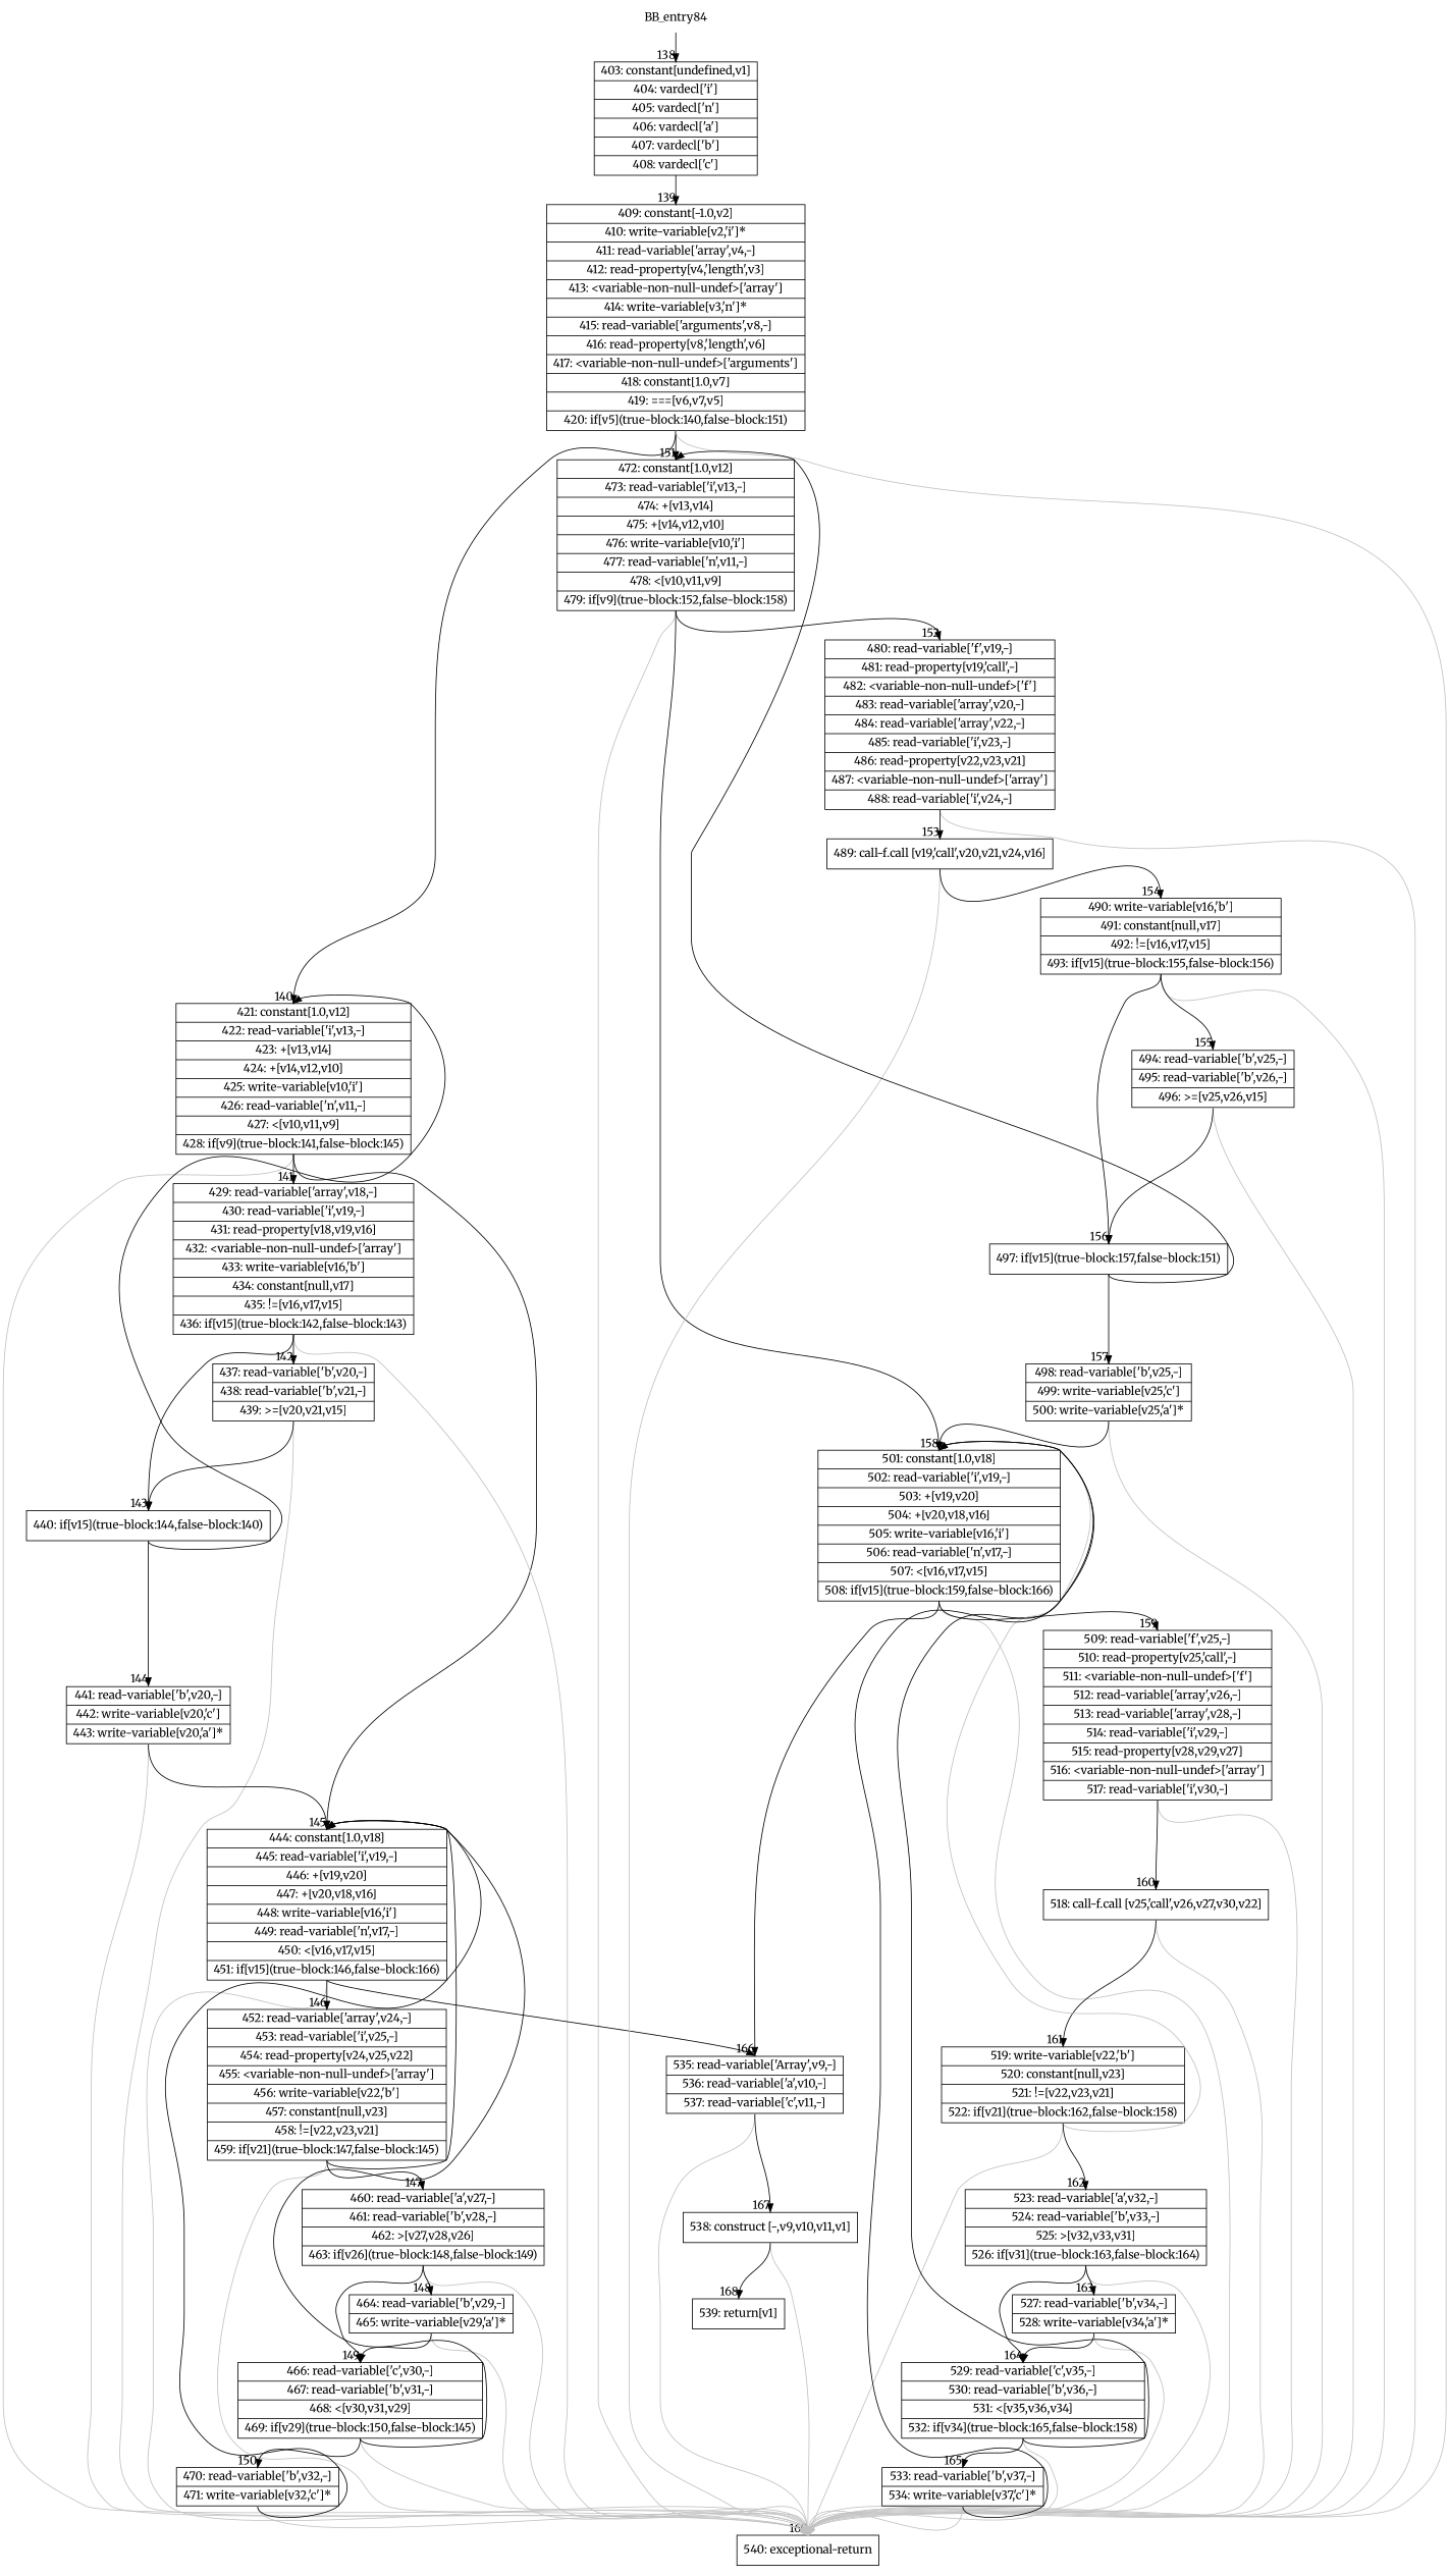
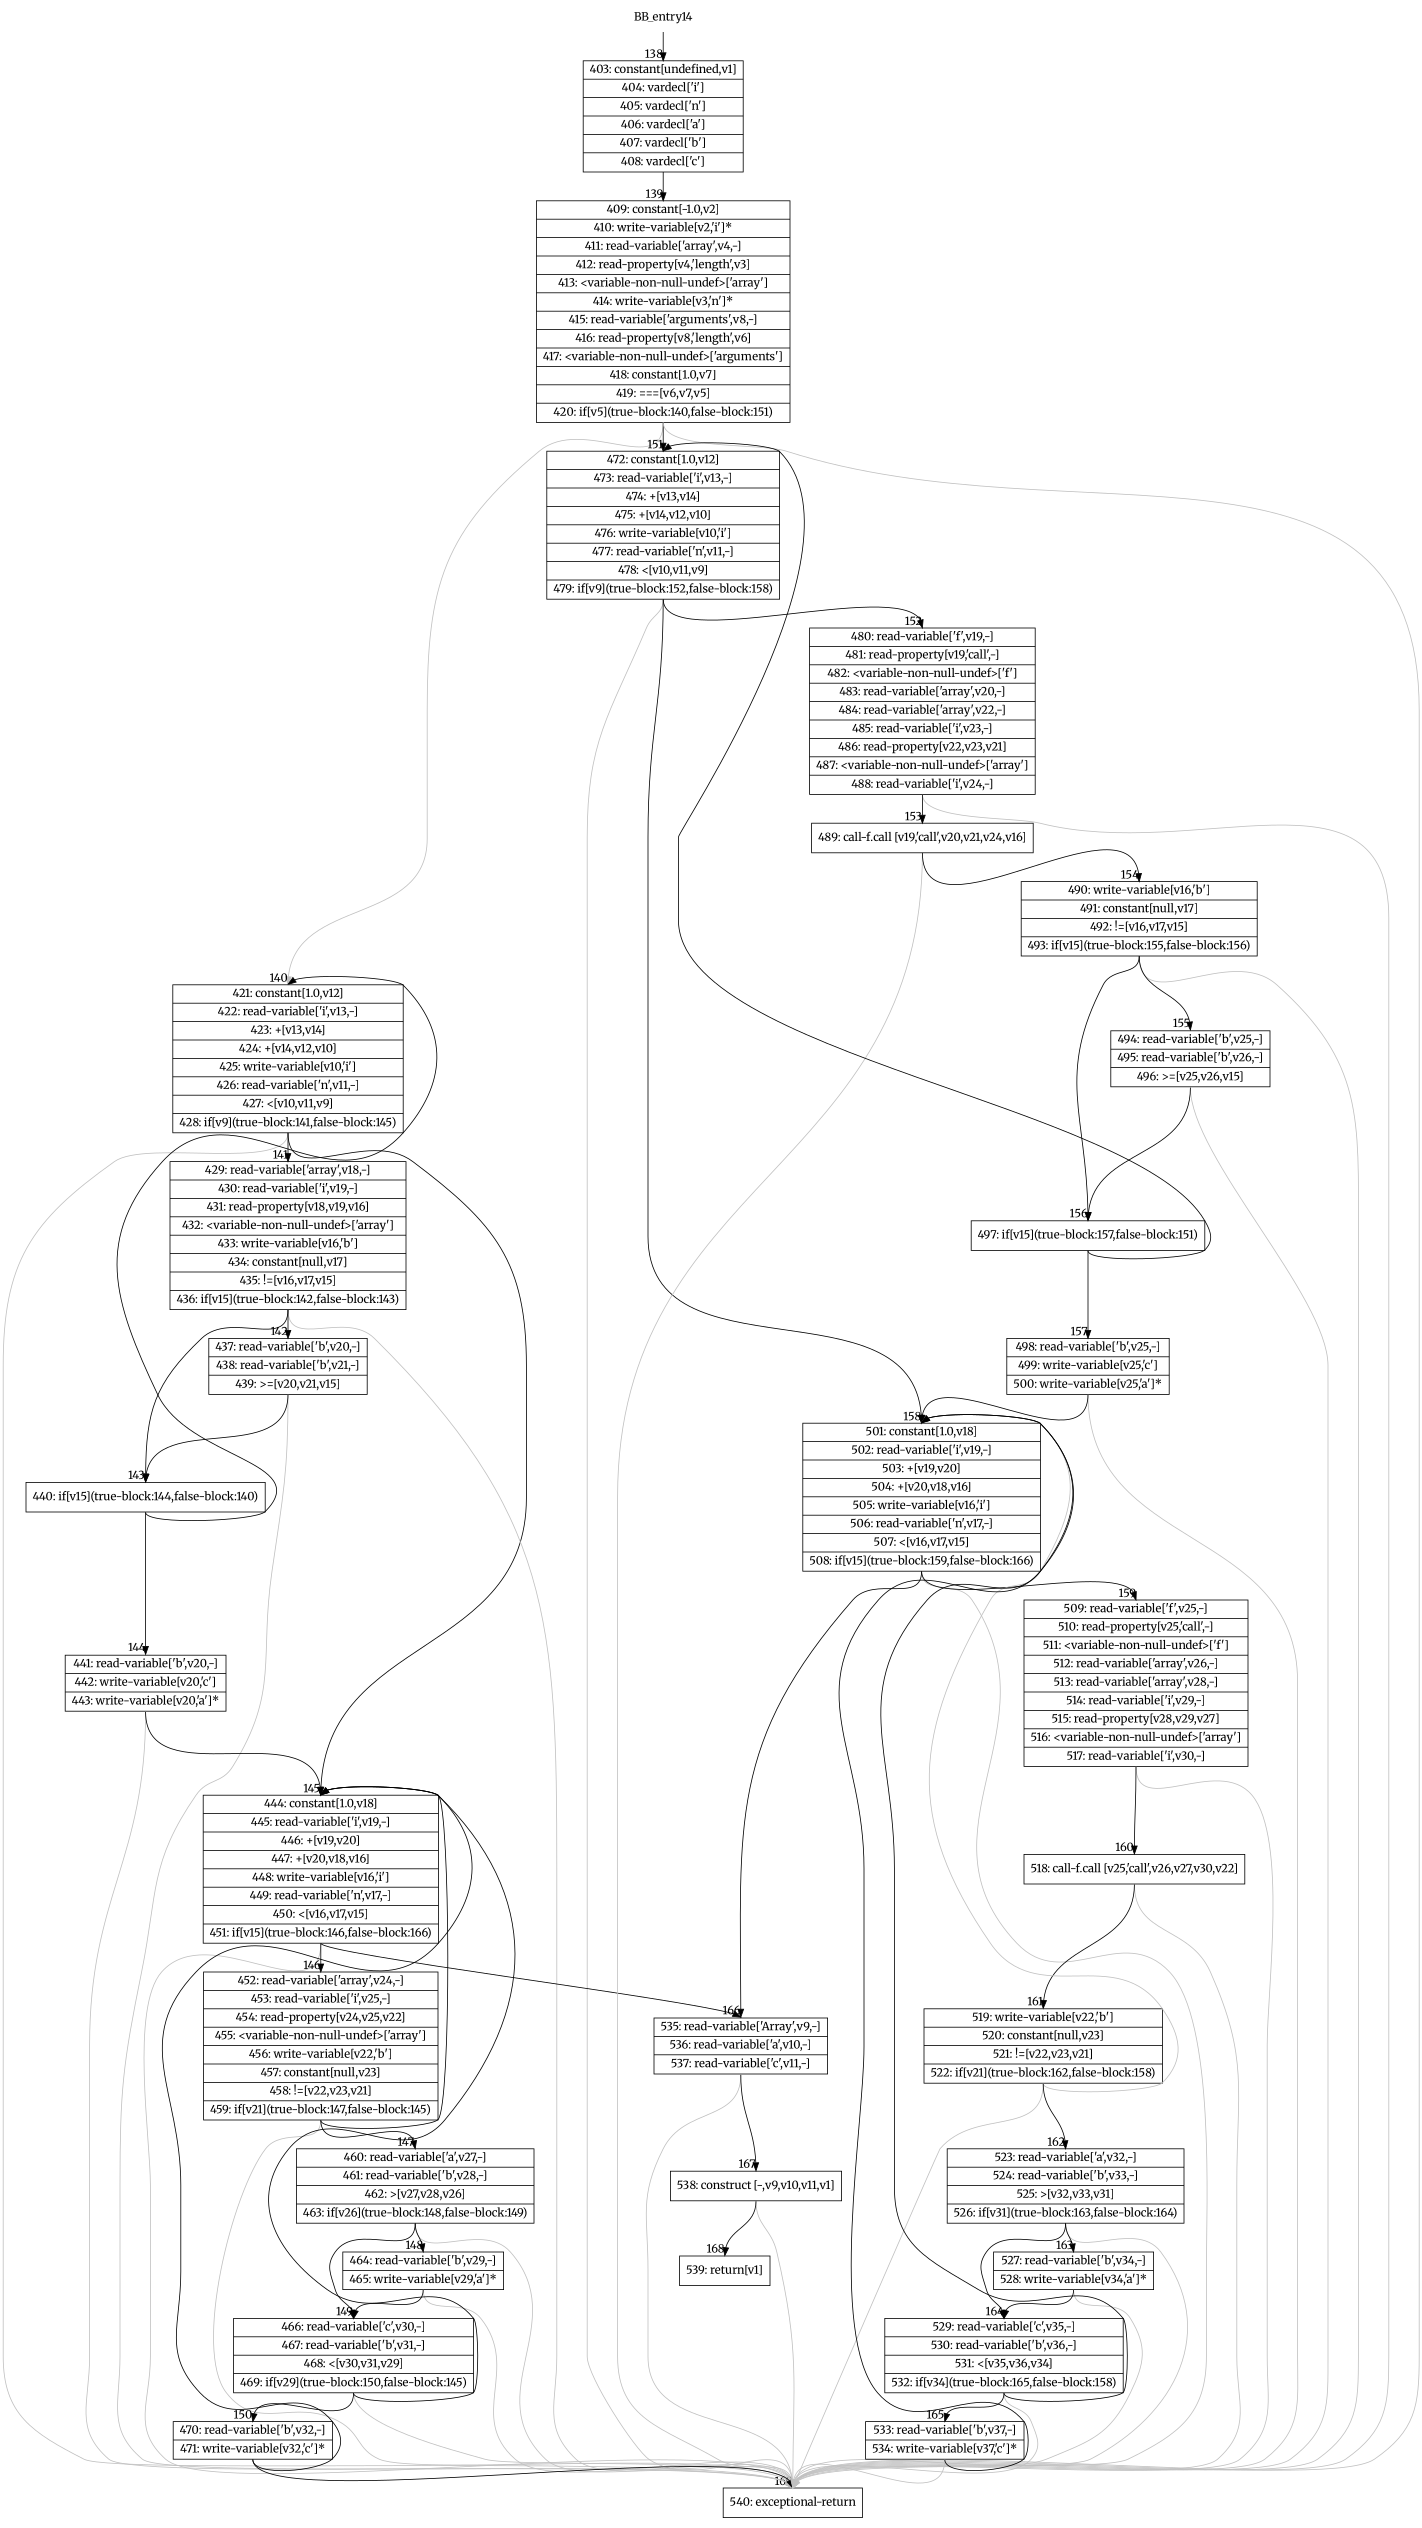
  digraph {
    fontname=Merriweather
    rankdir=TD
    node [fontname=Merriweather shape=record]
    edge [fontname=Merriweather headport=n tailport=s]
-   BB_entry14 [shape=none label=BB_entry84]
+   BB_entry14 [shape=none]
    n2 [label="{403: constant[undefined,v1]|404: vardecl['i']|405: vardecl['n']|406: vardecl['a']|407: vardecl['b']|408: vardecl['c']}"]
    n3 [label="{409: constant[-1.0,v2]|410: write-variable[v2,'i']*|411: read-variable['array',v4,-]|412: read-property[v4,'length',v3]|413: \<variable-non-null-undef\>['array']|414: write-variable[v3,'n']*|415: read-variable['arguments',v8,-]|416: read-property[v8,'length',v6]|417: \<variable-non-null-undef\>['arguments']|418: constant[1.0,v7]|419: ===[v6,v7,v5]|420: if[v5](true-block:140,false-block:151)}"]
    n4 [label="{421: constant[1.0,v12]|422: read-variable['i',v13,-]|423: +[v13,v14]|424: +[v14,v12,v10]|425: write-variable[v10,'i']|426: read-variable['n',v11,-]|427: \<[v10,v11,v9]|428: if[v9](true-block:141,false-block:145)}"]
    n5 [label="{472: constant[1.0,v12]|473: read-variable['i',v13,-]|474: +[v13,v14]|475: +[v14,v12,v10]|476: write-variable[v10,'i']|477: read-variable['n',v11,-]|478: \<[v10,v11,v9]|479: if[v9](true-block:152,false-block:158)}"]
    n6 [label="{540: exceptional-return}"]
    n7 [label="{429: read-variable['array',v18,-]|430: read-variable['i',v19,-]|431: read-property[v18,v19,v16]|432: \<variable-non-null-undef\>['array']|433: write-variable[v16,'b']|434: constant[null,v17]|435: !=[v16,v17,v15]|436: if[v15](true-block:142,false-block:143)}"]
    n8 [label="{444: constant[1.0,v18]|445: read-variable['i',v19,-]|446: +[v19,v20]|447: +[v20,v18,v16]|448: write-variable[v16,'i']|449: read-variable['n',v17,-]|450: \<[v16,v17,v15]|451: if[v15](true-block:146,false-block:166)}"]
    n9 [label="{480: read-variable['f',v19,-]|481: read-property[v19,'call',-]|482: \<variable-non-null-undef\>['f']|483: read-variable['array',v20,-]|484: read-variable['array',v22,-]|485: read-variable['i',v23,-]|486: read-property[v22,v23,v21]|487: \<variable-non-null-undef\>['array']|488: read-variable['i',v24,-]}"]
    n10 [label="{501: constant[1.0,v18]|502: read-variable['i',v19,-]|503: +[v19,v20]|504: +[v20,v18,v16]|505: write-variable[v16,'i']|506: read-variable['n',v17,-]|507: \<[v16,v17,v15]|508: if[v15](true-block:159,false-block:166)}"]
    n11 [label="{440: if[v15](true-block:144,false-block:140)}"]
    n12 [label="{437: read-variable['b',v20,-]|438: read-variable['b',v21,-]|439: \>=[v20,v21,v15]}"]
    n13 [label="{452: read-variable['array',v24,-]|453: read-variable['i',v25,-]|454: read-property[v24,v25,v22]|455: \<variable-non-null-undef\>['array']|456: write-variable[v22,'b']|457: constant[null,v23]|458: !=[v22,v23,v21]|459: if[v21](true-block:147,false-block:145)}"]
    n14 [label="{535: read-variable['Array',v9,-]|536: read-variable['a',v10,-]|537: read-variable['c',v11,-]}"]
    n15 [label="{489: call-f.call [v19,'call',v20,v21,v24,v16]}"]
    n16 [label="{509: read-variable['f',v25,-]|510: read-property[v25,'call',-]|511: \<variable-non-null-undef\>['f']|512: read-variable['array',v26,-]|513: read-variable['array',v28,-]|514: read-variable['i',v29,-]|515: read-property[v28,v29,v27]|516: \<variable-non-null-undef\>['array']|517: read-variable['i',v30,-]}"]
    n17 [label="{441: read-variable['b',v20,-]|442: write-variable[v20,'c']|443: write-variable[v20,'a']*}"]
    n18 [label="{460: read-variable['a',v27,-]|461: read-variable['b',v28,-]|462: \>[v27,v28,v26]|463: if[v26](true-block:148,false-block:149)}"]
    n19 [label="{538: construct [-,v9,v10,v11,v1]}"]
    n20 [label="{464: read-variable['b',v29,-]|465: write-variable[v29,'a']*}"]
    n21 [label="{466: read-variable['c',v30,-]|467: read-variable['b',v31,-]|468: \<[v30,v31,v29]|469: if[v29](true-block:150,false-block:145)}"]
    n22 [label="{539: return[v1]}"]
    n23 [label="{470: read-variable['b',v32,-]|471: write-variable[v32,'c']*}"]
    n24 [label="{490: write-variable[v16,'b']|491: constant[null,v17]|492: !=[v16,v17,v15]|493: if[v15](true-block:155,false-block:156)}"]
    n25 [label="{518: call-f.call [v25,'call',v26,v27,v30,v22]}"]
    n26 [label="{497: if[v15](true-block:157,false-block:151)}"]
    n27 [label="{494: read-variable['b',v25,-]|495: read-variable['b',v26,-]|496: \>=[v25,v26,v15]}"]
    n28 [label="{498: read-variable['b',v25,-]|499: write-variable[v25,'c']|500: write-variable[v25,'a']*}"]
    n29 [label="{519: write-variable[v22,'b']|520: constant[null,v23]|521: !=[v22,v23,v21]|522: if[v21](true-block:162,false-block:158)}"]
    n30 [label="{523: read-variable['a',v32,-]|524: read-variable['b',v33,-]|525: \>[v32,v33,v31]|526: if[v31](true-block:163,false-block:164)}"]
    n31 [label="{527: read-variable['b',v34,-]|528: write-variable[v34,'a']*}"]
    n32 [label="{529: read-variable['c',v35,-]|530: read-variable['b',v36,-]|531: \<[v35,v36,v34]|532: if[v34](true-block:165,false-block:158)}"]
    n33 [label="{533: read-variable['b',v37,-]|534: write-variable[v37,'c']*}"]
    BB_entry14 -> n2 [headlabel="    138"]
    n2 -> n3 [headlabel="      139"]
-   n3 -> n4 [headlabel="      140"]
+   n3 -> n4 [headlabel="      140" color=gray]
    n3 -> n5 [headlabel="      151"]
    n3 -> n6 [color=gray headlabel="      169"]
    n4 -> n6 [color=gray]
    n4 -> n7 [headlabel="      141"]
    n4 -> n8 [headlabel="      145"]
    n5 -> n6 [color=gray]
    n5 -> n9 [headlabel="      152"]
    n5 -> n10 [headlabel="      158"]
    n7 -> n6 [color=gray]
    n7 -> n11 [headlabel="      143"]
    n7 -> n12 [headlabel="      142"]
    n8 -> n6 [color=gray]
    n8 -> n13 [headlabel="      146"]
    n8 -> n14 [headlabel="      166"]
    n9 -> n6 [color=gray]
    n9 -> n15 [headlabel="      153"]
    n10 -> n6 [color=gray]
    n10 -> n14
    n10 -> n16 [headlabel="      159"]
    n11 -> n4
    n11 -> n17 [headlabel="      144"]
    n12 -> n6 [color=gray]
    n12 -> n11
    n13 -> n6 [color=gray]
    n13 -> n8
    n13 -> n18 [headlabel="      147"]
    n14 -> n6 [color=gray]
    n14 -> n19 [headlabel="      167"]
    n15 -> n6 [color=gray]
    n15 -> n24 [headlabel="      154"]
    n16 -> n6 [color=gray]
    n16 -> n25 [headlabel="      160"]
    n17 -> n6 [color=gray]
    n17 -> n8
    n18 -> n6 [color=gray]
    n18 -> n20 [headlabel="      148"]
    n18 -> n21 [headlabel="      149"]
    n19 -> n6 [color=gray]
    n19 -> n22 [headlabel="      168"]
    n20 -> n6 [color=gray]
    n20 -> n21
    n21 -> n6 [color=gray]
    n21 -> n8
    n21 -> n23 [headlabel="      150"]
-   n23 -> n6 [color=gray]
+   n23 -> n6 [color=black]
    n23 -> n8
    n24 -> n6 [color=gray]
    n24 -> n26 [headlabel="      156"]
    n24 -> n27 [headlabel="      155"]
    n25 -> n6 [color=gray]
    n25 -> n29 [headlabel="      161"]
    n26 -> n5
    n26 -> n28 [headlabel="      157"]
    n27 -> n6 [color=gray]
    n27 -> n26
    n28 -> n6 [color=gray]
    n28 -> n10
    n29 -> n6 [color=gray]
    n29 -> n10 [color=gray]
    n29 -> n30 [headlabel="      162"]
    n30 -> n6 [color=gray]
    n30 -> n31 [headlabel="      163"]
    n30 -> n32 [headlabel="      164"]
    n31 -> n6 [color=gray]
    n31 -> n32
    n32 -> n6 [color=gray]
    n32 -> n10
    n32 -> n33 [headlabel="      165"]
    n33 -> n6 [color=gray]
    n33 -> n10
  }
